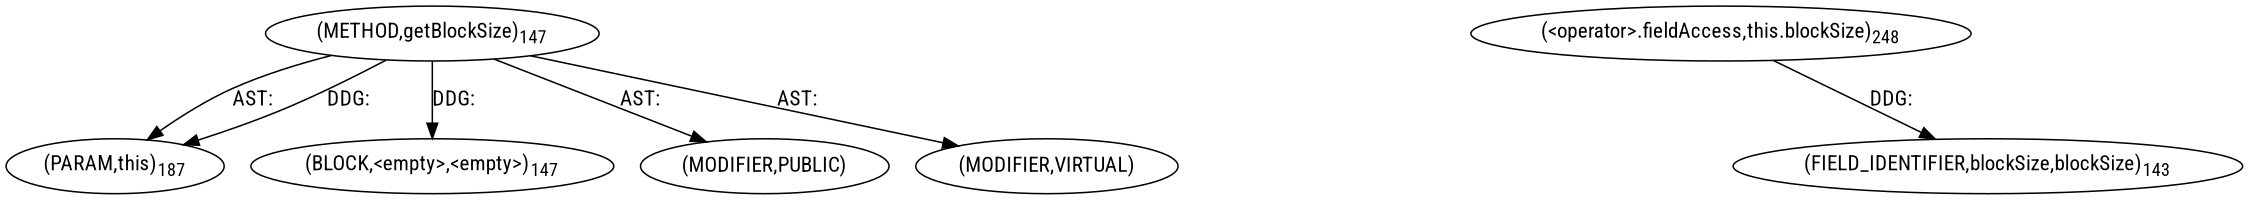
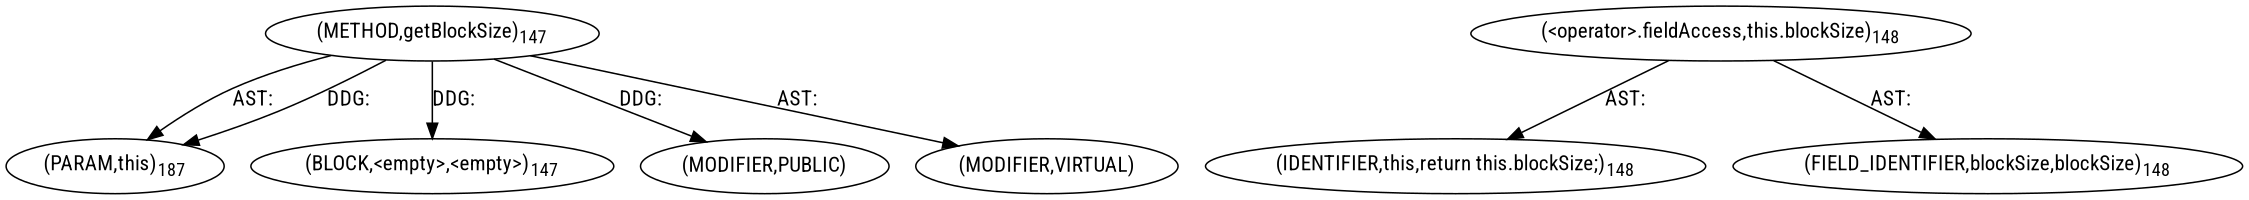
  digraph {
    fontname="Roboto Condensed"
    node [fontname="Roboto Condensed"]
    edge [fontname="Roboto Condensed"]
    n1 [label=<(METHOD,getBlockSize)<SUB>147</SUB>>]
    n2 [label=<(PARAM,this)<SUB>187</SUB>>]
    n3 [label=<(BLOCK,&lt;empty&gt;,&lt;empty&gt;)<SUB>147</SUB>>]
    n4 [label=<(MODIFIER,PUBLIC)>]
    n5 [label=<(MODIFIER,VIRTUAL)>]
-   n6 [label=<(&lt;operator&gt;.fieldAccess,this.blockSize)<SUB>248</SUB>>]
-   n8 [label=<(FIELD_IDENTIFIER,blockSize,blockSize)<SUB>143</SUB>>]
+   n6 [label=<(&lt;operator&gt;.fieldAccess,this.blockSize)<SUB>148</SUB>>]
+   n7 [label=<(IDENTIFIER,this,return this.blockSize;)<SUB>148</SUB>>]
+   n8 [label=<(FIELD_IDENTIFIER,blockSize,blockSize)<SUB>148</SUB>>]
    n1 -> n2 [label="AST: "]
    n1 -> n2 [label="DDG: "]
    n1 -> n3 [label="DDG: "]
-   n1 -> n4 [label="AST: "]
+   n1 -> n4 [label="DDG: "]
    n1 -> n5 [label="AST: "]
-   n6 -> n8 [label="DDG: "]
+   n6 -> n7 [label="AST: "]
+   n6 -> n8 [label="AST: "]
  }
